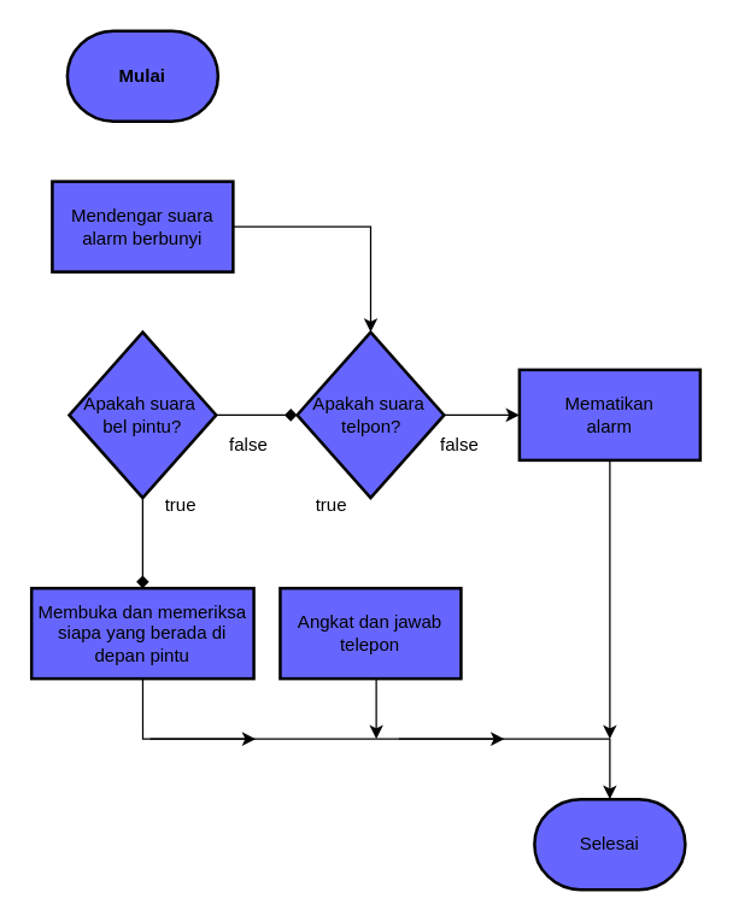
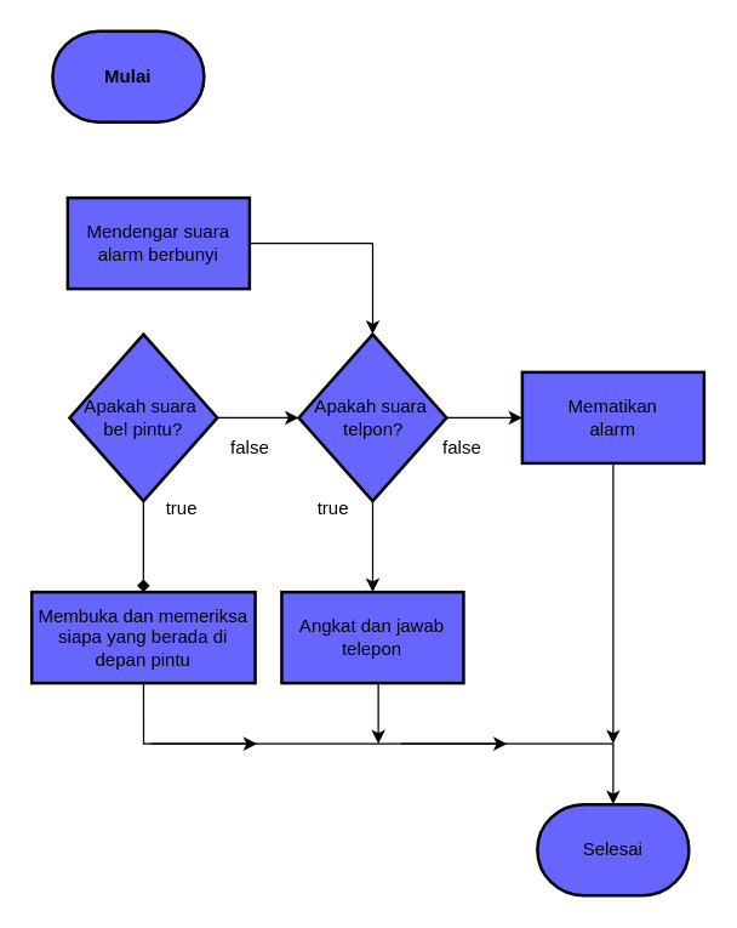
  <mxCell id="0" />
  <mxCell id="1" parent="0" />
- <mxCell id="2" value="Mulai" style="strokeWidth=2;html=1;shape=mxgraph.flowchart.terminator;whiteSpace=wrap;fontStyle=1;fillColor=#6666FF;" parent="1" vertex="1"><mxGeometry x="44" y="20" width="100" height="60" as="geometry" /></mxCell>
+ <mxCell id="2" value="Mulai" style="strokeWidth=2;html=1;shape=mxgraph.flowchart.terminator;whiteSpace=wrap;fontStyle=1;fillColor=#6666FF;" parent="1" vertex="1"><mxGeometry x="34" y="20" width="100" height="60" as="geometry" /></mxCell>
  <mxCell id="3" value="" style="edgeStyle=orthogonalEdgeStyle;rounded=0;orthogonalLoop=1;jettySize=auto;html=1;endArrow=diamond;" edge="1" parent="1" source="5" target="17"><mxGeometry relative="1" as="geometry" /></mxCell>
- <mxCell id="4" value="" style="edgeStyle=orthogonalEdgeStyle;rounded=0;orthogonalLoop=1;jettySize=auto;html=1;endArrow=diamond;" edge="1" parent="1" source="5" target="23"><mxGeometry relative="1" as="geometry" /></mxCell>
+ <mxCell id="4" value="" style="edgeStyle=orthogonalEdgeStyle;rounded=0;orthogonalLoop=1;jettySize=auto;html=1;" edge="1" parent="1" source="5" target="23"><mxGeometry relative="1" as="geometry" /></mxCell>
  <mxCell id="5" value="Apakah suara&amp;nbsp;&lt;div&gt;bel pintu?&lt;/div&gt;" style="strokeWidth=2;html=1;shape=mxgraph.flowchart.decision;whiteSpace=wrap;fillColor=#6666FF;" parent="1" vertex="1"><mxGeometry x="45.25" y="220" width="97.5" height="110" as="geometry" /></mxCell>
  <mxCell id="6" style="edgeStyle=orthogonalEdgeStyle;rounded=0;orthogonalLoop=1;jettySize=auto;html=1;" parent="1" target="8" edge="1"><mxGeometry relative="1" as="geometry"><mxPoint x="259" y="530" as="targetPoint" /><Array as="points"><mxPoint x="94" y="490" /><mxPoint x="404" y="490" /></Array><mxPoint x="94.059" y="440" as="sourcePoint" /></mxGeometry></mxCell>
  <mxCell id="7" style="edgeStyle=orthogonalEdgeStyle;rounded=0;orthogonalLoop=1;jettySize=auto;html=1;" parent="1" edge="1"><mxGeometry relative="1" as="geometry"><mxPoint x="249.03" y="490" as="targetPoint" /><mxPoint x="249.001" y="440" as="sourcePoint" /></mxGeometry></mxCell>
  <mxCell id="8" value="Selesai" style="strokeWidth=2;html=1;shape=mxgraph.flowchart.terminator;whiteSpace=wrap;fillColor=#6666FF;" parent="1" vertex="1"><mxGeometry x="354" y="530" width="100" height="60" as="geometry" /></mxCell>
  <mxCell id="9" value="" style="endArrow=classic;html=1;rounded=0;" parent="1" edge="1"><mxGeometry width="50" height="50" relative="1" as="geometry"><mxPoint x="99" y="490" as="sourcePoint" /><mxPoint x="169" y="490" as="targetPoint" /></mxGeometry></mxCell>
  <mxCell id="10" value="" style="endArrow=classic;html=1;rounded=0;" parent="1" edge="1"><mxGeometry width="50" height="50" relative="1" as="geometry"><mxPoint x="264" y="490" as="sourcePoint" /><mxPoint x="334" y="490" as="targetPoint" /></mxGeometry></mxCell>
  <mxCell id="11" value="true" style="text;html=1;align=center;verticalAlign=middle;resizable=0;points=[];autosize=1;strokeColor=none;fillColor=none;" parent="1" vertex="1"><mxGeometry x="99" y="320" width="40" height="30" as="geometry" /></mxCell>
  <mxCell id="12" value="true" style="text;html=1;align=center;verticalAlign=middle;resizable=0;points=[];autosize=1;strokeColor=none;fillColor=none;" parent="1" vertex="1"><mxGeometry x="199" y="320" width="40" height="30" as="geometry" /></mxCell>
  <mxCell id="13" value="false" style="text;html=1;align=center;verticalAlign=middle;resizable=0;points=[];autosize=1;strokeColor=none;fillColor=none;" parent="1" vertex="1"><mxGeometry x="139" y="280" width="50" height="30" as="geometry" /></mxCell>
  <mxCell id="14" value="false" style="text;html=1;align=center;verticalAlign=middle;resizable=0;points=[];autosize=1;strokeColor=none;fillColor=none;" parent="1" vertex="1"><mxGeometry x="279" y="280" width="50" height="30" as="geometry" /></mxCell>
  <mxCell id="15" value="" style="edgeStyle=orthogonalEdgeStyle;rounded=0;orthogonalLoop=1;jettySize=auto;html=1;" edge="1" parent="1" source="16" target="23"><mxGeometry relative="1" as="geometry" /></mxCell>
- <mxCell id="16" value="Mendengar suara alarm berbunyi" style="whiteSpace=wrap;html=1;strokeWidth=2;fillColor=#6666FF;" vertex="1" parent="1"><mxGeometry x="34" y="120" width="120" height="60" as="geometry" /></mxCell>
+ <mxCell id="16" value="Mendengar suara alarm berbunyi" style="whiteSpace=wrap;html=1;strokeWidth=2;fillColor=#6666FF;" vertex="1" parent="1"><mxGeometry x="44" y="130" width="120" height="60" as="geometry" /></mxCell>
  <mxCell id="17" value="Membuka dan memeriksa siapa yang berada di depan pintu" style="whiteSpace=wrap;html=1;strokeWidth=2;fillColor=#6666FF;" vertex="1" parent="1"><mxGeometry x="20.25" y="390" width="147.5" height="60" as="geometry" /></mxCell>
  <mxCell id="18" style="edgeStyle=orthogonalEdgeStyle;rounded=0;orthogonalLoop=1;jettySize=auto;html=1;" edge="1" parent="1" source="19"><mxGeometry relative="1" as="geometry"><mxPoint x="404" y="490" as="targetPoint" /></mxGeometry></mxCell>
  <mxCell id="19" value="Mematikan&lt;div&gt;&lt;span style=&quot;background-color: initial;&quot;&gt;alarm&lt;/span&gt;&lt;/div&gt;" style="whiteSpace=wrap;html=1;strokeWidth=2;fillColor=#6666FF;" vertex="1" parent="1"><mxGeometry x="344" y="245" width="120" height="60" as="geometry" /></mxCell>
  <mxCell id="20" value="Angkat dan jawab telepon" style="whiteSpace=wrap;html=1;strokeWidth=2;fillColor=#6666FF;" vertex="1" parent="1"><mxGeometry x="185.25" y="390" width="120" height="60" as="geometry" /></mxCell>
  <mxCell id="21" value="" style="edgeStyle=orthogonalEdgeStyle;rounded=0;orthogonalLoop=1;jettySize=auto;html=1;" edge="1" parent="1" source="23" target="19"><mxGeometry relative="1" as="geometry" /></mxCell>
+ <mxCell id="22" value="" style="edgeStyle=orthogonalEdgeStyle;rounded=0;orthogonalLoop=1;jettySize=auto;html=1;" edge="1" parent="1" source="23" target="20"><mxGeometry relative="1" as="geometry" /></mxCell>
  <mxCell id="23" value="Apakah suara&amp;nbsp;&lt;div&gt;telpon?&lt;/div&gt;" style="strokeWidth=2;html=1;shape=mxgraph.flowchart.decision;whiteSpace=wrap;fillColor=#6666FF;" vertex="1" parent="1"><mxGeometry x="196.5" y="220" width="97.5" height="110" as="geometry" /></mxCell>
